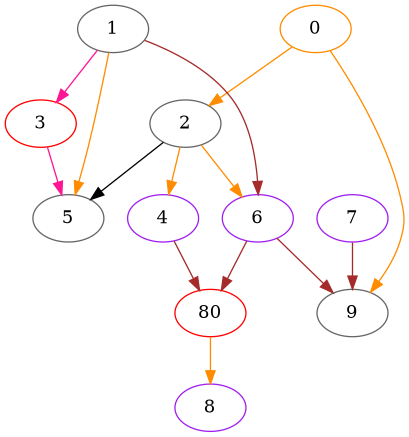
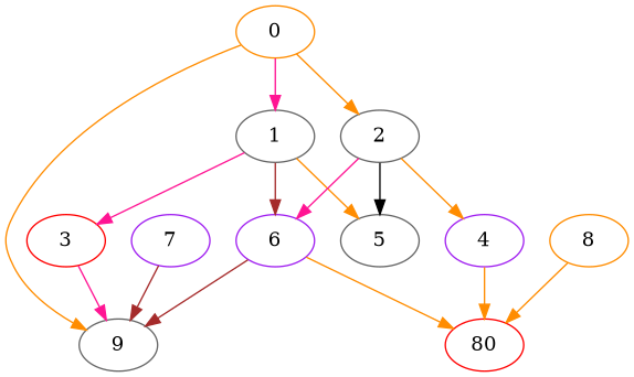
  digraph {
    node [color=gray40]
    edge [color=darkorange]
    0 [color=darkorange]
    1
    2
    9
    3 [color=red]
    5
    6 [color=purple]
    4 [color=purple]
    7 [color=purple]
    n10 [color=red label=80]
-   8 [color=purple]
+   8 [color=darkorange]
+   0 -> 1 [color=deeppink]
    0 -> 2
    0 -> 9
    1 -> 3 [color=deeppink]
    1 -> 5
    1 -> 6 [color=brown]
    2 -> 5 [color=black]
-   2 -> 6
+   2 -> 6 [color=deeppink]
    2 -> 4
-   3 -> 5 [color=deeppink]
+   3 -> 9 [color=deeppink]
    6 -> 9 [color=brown]
-   6 -> n10 [color=brown]
-   4 -> n10 [color=brown]
+   6 -> n10
+   4 -> n10
    7 -> 9 [color=brown]
-   n10 -> 8
+   8 -> n10
  }
